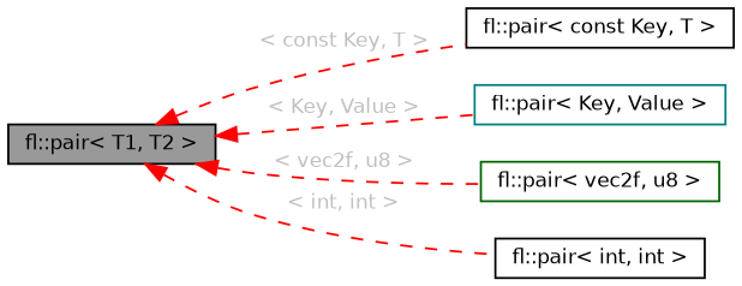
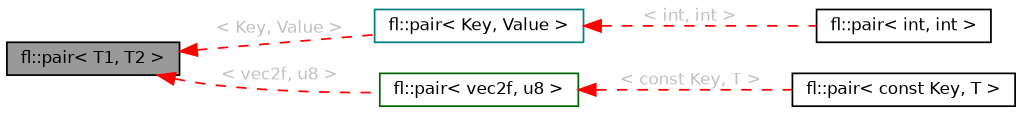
  digraph {
    rankdir=LR
    node [color=black fillcolor=white fontname=Helvetica fontsize=10 shape=box style=filled]
    edge [color=red dir=back fontcolor=grey fontname=Helvetica fontsize=10 labelfontname=Helvetica labelfontsize=10 style=dashed]
    n1 [fillcolor=grey60 fontcolor=black height=0.2 label="fl::pair\< T1, T2 \>" width=0.4]
    n2 [height=0.2 label="fl::pair\< const Key, T \>" width=0.4]
    n3 [color=teal height=0.2 label="fl::pair\< Key, Value \>" width=0.4]
    n4 [color=darkgreen height=0.2 label="fl::pair\< vec2f, u8 \>" width=0.4]
    n5 [height=0.2 label="fl::pair\< int, int \>" width=0.4]
-   n1 -> n2 [label=" \< const Key, T \>"]
+   n4 -> n2 [label=" \< const Key, T \>"]
    n1 -> n3 [label=" \< Key, Value \>"]
    n1 -> n4 [label=" \< vec2f, u8 \>"]
-   n1 -> n5 [label=" \< int, int \>"]
+   n3 -> n5 [label=" \< int, int \>"]
  }
